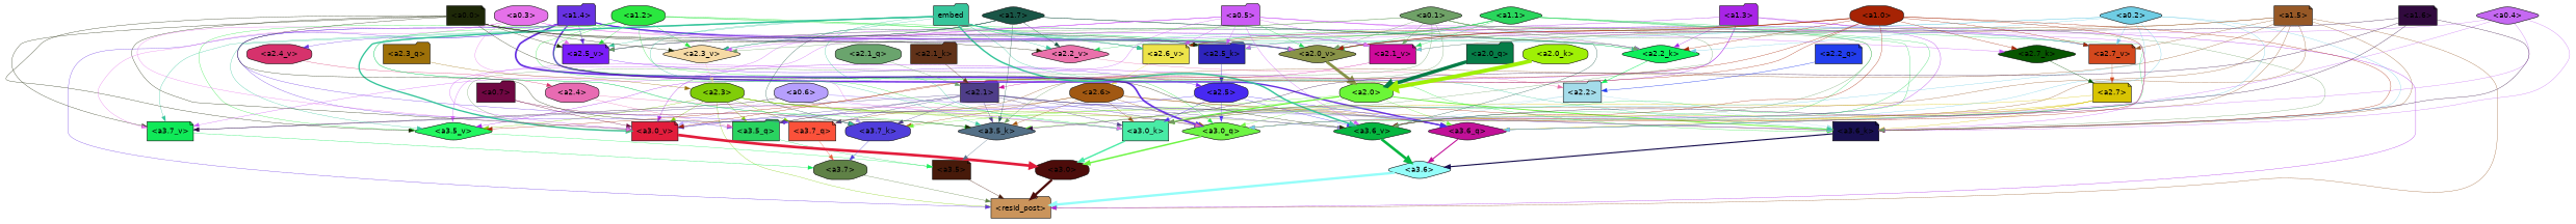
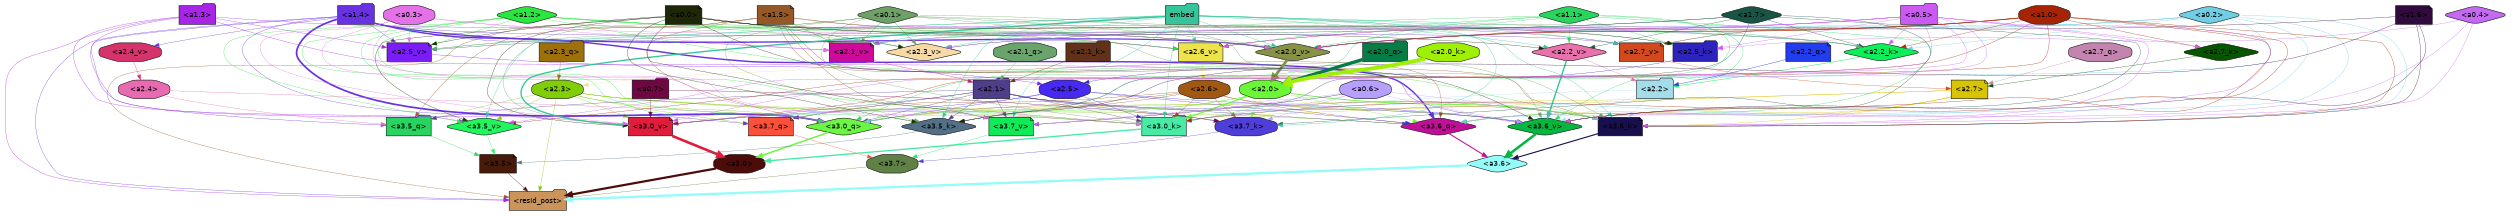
  strict digraph {
    splines=true
    node [color=black fontname=Helvetica shape=octagon style="filled, rounded"]
    edge [color="#36c59b" penwidth=0.6]
    "<a3.7>" [fillcolor="#5f8146"]
    "<resid_post>" [fillcolor="#ca945b" shape=folder]
    "<a3.6>" [fillcolor="#94fdf9" shape=diamond]
    "<a3.5>" [fillcolor="#471a0a" shape=note]
    "<a3.0>" [fillcolor="#4c0c0a"]
    "<a2.3>" [fillcolor="#80cd08"]
    "<a3.7_q>" [fillcolor="#fb513a" shape=note]
    "<a3.6_q>" [fillcolor="#c11098" shape=diamond]
    "<a3.5_q>" [fillcolor="#29d360" shape=folder]
    "<a3.0_q>" [fillcolor="#6df543" shape=diamond]
    "<a3.0_k>" [fillcolor="#48eba5" shape=folder]
    "<a3.6_v>" [fillcolor="#05b63f" shape=diamond]
    "<a3.5_v>" [fillcolor="#21f65f" shape=diamond]
    "<a3.0_v>" [fillcolor="#e21d3c" shape=note]
    "<a1.5>" [fillcolor="#965826" shape=note]
    "<a3.6_k>" [fillcolor="#180f4f" shape=note]
    "<a2.7_v>" [fillcolor="#d4481d" shape=note]
    "<a2.6_v>" [fillcolor="#ede34a" shape=note]
    "<a2.1_v>" [fillcolor="#ce0a9b" shape=note]
    "<a2.7>" [fillcolor="#d8c403" shape=note]
    "<a2.6>" [fillcolor="#a15812"]
    "<a2.1>" [fillcolor="#4f3e89" shape=folder]
    "<a3.7_k>" [fillcolor="#503edb"]
    "<a3.5_k>" [fillcolor="#547087" shape=diamond]
    "<a3.7_v>" [fillcolor="#10e958" shape=note]
    "<a1.4>" [fillcolor="#6832e2" shape=folder]
    "<a2.5_v>" [fillcolor="#7a1df8" shape=note]
    "<a2.4_v>" [fillcolor="#d6326c"]
    "<a2.0_v>" [fillcolor="#889247" shape=diamond]
    "<a2.5>" [fillcolor="#4729f2"]
    "<a2.4>" [fillcolor="#e86bb2"]
    "<a2.0>" [fillcolor="#6bf637"]
    "<a1.3>" [fillcolor="#a824e6" shape=folder]
    "<a2.2_k>" [fillcolor="#0def5a" shape=diamond]
    "<a2.2>" [fillcolor="#a4dcea" shape=folder]
    "<a1.1>" [fillcolor="#29d65c" shape=diamond]
    "<a2.5_k>" [fillcolor="#2e24bd" shape=folder]
    "<a2.2_v>" [fillcolor="#ea71ab" shape=diamond]
    "<a0.4>" [fillcolor="#c569f2" shape=diamond]
    "<a0.2>" [fillcolor="#6fcde4" shape=diamond]
-   "<a1.2>" [fillcolor="#2ae73f"]
+   "<a1.2>" [fillcolor="#2ae73f" shape=diamond]
    "<a2.3_v>" [fillcolor="#f6daa5" shape=diamond]
    "<a1.7>" [fillcolor="#195546" shape=diamond]
    "<a0.7>" [fillcolor="#6f0742" shape=folder]
    "<a0.6>" [fillcolor="#b69ffd"]
    embed [fillcolor="#36c59b" shape=folder]
    "<a1.6>" [fillcolor="#310a3e" shape=note]
    "<a1.0>" [fillcolor="#a62304"]
    "<a2.7_k>" [fillcolor="#075500" shape=diamond]
    "<a0.5>" [fillcolor="#cb5af5" shape=folder]
    "<a0.1>" [fillcolor="#6fa167" shape=diamond]
    "<a0.0>" [fillcolor="#1e2808" shape=note]
    "<a0.3>" [fillcolor="#e571e9"]
+   "<a2.7_q>" [fillcolor="#c384af"]
    "<a2.3_q>" [fillcolor="#9d7009" shape=folder]
    "<a2.2_q>" [fillcolor="#223ded" shape=note]
    "<a2.1_q>" [fillcolor="#6aa46d"]
    "<a2.0_q>" [fillcolor="#067c47" shape=folder]
    "<a2.1_k>" [fillcolor="#613219" shape=folder]
    "<a2.0_k>" [fillcolor="#9ff005"]
    "<a3.7>" -> "<resid_post>" [color="#5f8146" penwidth=0.6239100098609924]
    "<a3.6>" -> "<resid_post>" [color="#94fdf9" penwidth=4.569062113761902]
    "<a3.5>" -> "<resid_post>" [color="#471a0a"]
    "<a3.0>" -> "<resid_post>" [color="#4c0c0a" penwidth=4.283544182777405]
    "<a2.3>" -> "<resid_post>" [color="#80cd08"]
    "<a2.3>" -> "<a3.7_q>" [color="#80cd08"]
    "<a2.3>" -> "<a3.6_q>" [color="#80cd08"]
    "<a2.3>" -> "<a3.5_q>" [color="#80cd08"]
    "<a2.3>" -> "<a3.0_q>" [color="#80cd08"]
    "<a2.3>" -> "<a3.0_k>" [color="#80cd08"]
    "<a2.3>" -> "<a3.6_v>" [color="#80cd08"]
    "<a2.3>" -> "<a3.5_v>" [color="#80cd08"]
    "<a2.3>" -> "<a3.0_v>" [color="#80cd08"]
    "<a3.7_q>" -> "<a3.7>" [color="#fb513a"]
    "<a3.6_q>" -> "<a3.6>" [color="#c11098" penwidth=2.0344843566417694]
    "<a3.5_q>" -> "<a3.5>" [color="#29d360"]
    "<a3.0_q>" -> "<a3.0>" [color="#6df543" penwidth=2.863015294075012]
    "<a3.0_k>" -> "<a3.0>" [color="#48eba5" penwidth=2.6323853135108948]
    "<a3.6_v>" -> "<a3.6>" [color="#05b63f" penwidth=4.972373723983765]
    "<a3.5_v>" -> "<a3.5>" [color="#21f65f"]
    "<a3.0_v>" -> "<a3.0>" [color="#e21d3c" penwidth=5.1638524532318115]
    "<a1.5>" -> "<resid_post>" [color="#965826"]
    "<a1.5>" -> "<a3.6_q>" [color="#965826"]
    "<a1.5>" -> "<a3.5_q>" [color="#965826"]
    "<a1.5>" -> "<a3.0_q>" [color="#965826"]
    "<a1.5>" -> "<a3.0_k>" [color="#965826"]
    "<a1.5>" -> "<a3.6_k>" [color="#965826"]
    "<a1.5>" -> "<a2.7_v>" [color="#965826"]
    "<a1.5>" -> "<a2.6_v>" [color="#965826"]
    "<a1.5>" -> "<a2.1_v>" [color="#965826"]
    "<a3.6_k>" -> "<a3.6>" [color="#180f4f" penwidth=2.1770318150520325]
    "<a2.7_v>" -> "<a2.7>" [color="#d4481d"]
    "<a2.6_v>" -> "<a2.6>" [color="#ede34a"]
    "<a2.1_v>" -> "<a2.1>" [color="#ce0a9b"]
    "<a2.7>" -> "<a3.6_q>" [color="#d8c403"]
    "<a2.7>" -> "<a3.0_q>" [color="#d8c403"]
    "<a2.7>" -> "<a3.0_k>" [color="#d8c403"]
    "<a2.7>" -> "<a3.6_v>" [color="#d8c403"]
    "<a2.7>" -> "<a3.6_k>" [color="#d8c403"]
    "<a2.6>" -> "<a3.7_q>" [color="#a15812"]
    "<a2.6>" -> "<a3.6_q>" [color="#a15812"]
    "<a2.6>" -> "<a3.0_q>" [color="#a15812"]
    "<a2.6>" -> "<a3.0_k>" [color="#a15812"]
    "<a2.6>" -> "<a3.6_k>" [color="#a15812"]
    "<a2.6>" -> "<a3.7_k>" [color="#a15812"]
    "<a2.6>" -> "<a3.5_k>" [color="#a15812"]
    "<a2.1>" -> "<a3.7_q>" [color="#4f3e89"]
    "<a2.1>" -> "<a3.6_q>" [color="#4f3e89"]
    "<a2.1>" -> "<a3.5_q>" [color="#4f3e89"]
    "<a2.1>" -> "<a3.0_q>" [color="#4f3e89"]
    "<a2.1>" -> "<a3.0_k>" [color="#4f3e89"]
    "<a2.1>" -> "<a3.6_v>" [color="#4f3e89"]
    "<a2.1>" -> "<a3.0_v>" [color="#4f3e89"]
    "<a2.1>" -> "<a3.6_k>" [color="#4f3e89"]
    "<a2.1>" -> "<a3.7_k>" [color="#4f3e89"]
    "<a2.1>" -> "<a3.5_k>" [color="#4f3e89"]
    "<a2.1>" -> "<a3.7_v>" [color="#4f3e89"]
    "<a3.7_k>" -> "<a3.7>" [color="#503edb"]
    "<a3.5_k>" -> "<a3.5>" [color="#547087"]
    "<a3.7_v>" -> "<a3.7>" [color="#10e958"]
    "<a1.4>" -> "<resid_post>" [color="#6832e2"]
    "<a1.4>" -> "<a3.7_q>" [color="#6832e2"]
    "<a1.4>" -> "<a3.6_q>" [color="#6832e2" penwidth=2.7536282539367676]
    "<a1.4>" -> "<a3.5_q>" [color="#6832e2"]
    "<a1.4>" -> "<a3.0_q>" [color="#6832e2" penwidth=3.3369133472442627]
    "<a1.4>" -> "<a2.7_v>" [color="#6832e2"]
    "<a1.4>" -> "<a2.6_v>" [color="#6832e2"]
    "<a1.4>" -> "<a2.1_v>" [color="#6832e2"]
    "<a1.4>" -> "<a2.5_v>" [color="#6832e2"]
    "<a1.4>" -> "<a2.4_v>" [color="#6832e2"]
    "<a1.4>" -> "<a2.0_v>" [color="#6832e2" penwidth=2.2818827629089355]
    "<a2.5_v>" -> "<a2.5>" [color="#7a1df8"]
    "<a2.4_v>" -> "<a2.4>" [color="#d6326c"]
    "<a2.0_v>" -> "<a2.0>" [color="#889247" penwidth=5.395828627049923]
    "<a2.5>" -> "<a3.6_q>" [color="#4729f2"]
    "<a2.5>" -> "<a3.0_q>" [color="#4729f2"]
    "<a2.5>" -> "<a3.0_k>" [color="#4729f2"]
    "<a2.5>" -> "<a3.6_v>" [color="#4729f2"]
    "<a2.5>" -> "<a3.0_v>" [color="#4729f2"]
    "<a2.4>" -> "<a3.5_q>" [color="#e86bb2"]
    "<a2.4>" -> "<a3.0_q>" [color="#e86bb2"]
    "<a2.0>" -> "<a3.6_q>" [color="#6bf637"]
    "<a2.0>" -> "<a3.0_q>" [color="#6bf637"]
    "<a2.0>" -> "<a3.0_k>" [color="#6bf637" penwidth=2.239806979894638]
    "<a2.0>" -> "<a3.6_k>" [color="#6bf637" penwidth=1.7047871947288513]
    "<a2.0>" -> "<a3.7_k>" [color="#6bf637"]
    "<a2.0>" -> "<a3.5_k>" [color="#6bf637"]
    "<a1.3>" -> "<resid_post>" [color="#a824e6"]
    "<a1.3>" -> "<a3.6_v>" [color="#a824e6"]
    "<a1.3>" -> "<a3.5_v>" [color="#a824e6"]
    "<a1.3>" -> "<a3.0_v>" [color="#a824e6"]
    "<a1.3>" -> "<a2.5_v>" [color="#a824e6"]
    "<a1.3>" -> "<a2.2_k>" [color="#a824e6"]
    "<a2.2_k>" -> "<a2.2>" [color="#0def5a" penwidth=0.8810110092163086]
    "<a2.2>" -> "<a3.0_k>" [color="#a4dcea"]
    "<a2.2>" -> "<a3.6_v>" [color="#a4dcea"]
    "<a2.2>" -> "<a3.6_k>" [color="#a4dcea"]
    "<a1.1>" -> "<a3.6_q>" [color="#29d65c"]
    "<a1.1>" -> "<a3.0_q>" [color="#29d65c"]
    "<a1.1>" -> "<a3.0_k>" [color="#29d65c"]
    "<a1.1>" -> "<a3.6_v>" [color="#29d65c"]
    "<a1.1>" -> "<a2.6_v>" [color="#29d65c"]
    "<a1.1>" -> "<a2.1_v>" [color="#29d65c"]
    "<a1.1>" -> "<a2.0_v>" [color="#29d65c"]
    "<a1.1>" -> "<a2.5_k>" [color="#29d65c"]
    "<a1.1>" -> "<a2.2_v>" [color="#29d65c"]
    "<a2.5_k>" -> "<a2.5>" [color="#2e24bd"]
    "<a2.2_v>" -> "<a2.2>" [color="#ea71ab"]
    "<a0.4>" -> "<a3.6_q>" [color="#c569f2"]
-   "<a0.4>" -> "<a3.0_q>" [color="#c569f2"]
    "<a0.4>" -> "<a3.6_k>" [color="#c569f2"]
    "<a0.4>" -> "<a2.5_k>" [color="#c569f2"]
    "<a0.2>" -> "<a3.6_q>" [color="#6fcde4"]
    "<a0.2>" -> "<a3.0_q>" [color="#6fcde4"]
    "<a0.2>" -> "<a3.0_k>" [color="#6fcde4"]
    "<a0.2>" -> "<a3.6_k>" [color="#6fcde4"]
    "<a0.2>" -> "<a2.7_v>" [color="#6fcde4"]
    "<a0.2>" -> "<a2.1_v>" [color="#6fcde4"]
    "<a0.2>" -> "<a2.0_v>" [color="#6fcde4"]
    "<a0.2>" -> "<a2.2_k>" [color="#6fcde4"]
    "<a1.2>" -> "<a3.0_q>" [color="#2ae73f"]
    "<a1.2>" -> "<a3.0_k>" [color="#2ae73f"]
    "<a1.2>" -> "<a3.5_v>" [color="#2ae73f"]
    "<a1.2>" -> "<a3.6_k>" [color="#2ae73f"]
    "<a1.2>" -> "<a2.6_v>" [color="#2ae73f"]
    "<a1.2>" -> "<a3.5_k>" [color="#2ae73f"]
    "<a1.2>" -> "<a2.5_v>" [color="#2ae73f"]
    "<a1.2>" -> "<a2.0_v>" [color="#2ae73f"]
    "<a1.2>" -> "<a2.2_k>" [color="#2ae73f"]
    "<a1.2>" -> "<a2.3_v>" [color="#2ae73f"]
    "<a2.3_v>" -> "<a2.3>" [color="#f6daa5"]
    "<a1.7>" -> "<a3.6_v>" [color="#195546"]
    "<a1.7>" -> "<a3.7_k>" [color="#195546"]
    "<a1.7>" -> "<a3.5_k>" [color="#195546"]
    "<a1.7>" -> "<a2.5_v>" [color="#195546"]
    "<a1.7>" -> "<a2.2_k>" [color="#195546"]
    "<a1.7>" -> "<a2.2_v>" [color="#195546"]
    "<a1.7>" -> "<a2.3_v>" [color="#195546"]
    "<a0.7>" -> "<a3.0_v>" [color="#6f0742"]
    "<a0.7>" -> "<a3.7_k>" [color="#6f0742"]
    "<a0.6>" -> "<a3.0_k>" [color="#b69ffd"]
    "<a0.6>" -> "<a3.6_v>" [color="#b69ffd"]
    "<a0.6>" -> "<a3.0_v>" [color="#b69ffd"]
    "<a0.6>" -> "<a3.6_k>" [color="#b69ffd"]
    "<a0.6>" -> "<a3.7_k>" [color="#b69ffd"]
    "<a0.6>" -> "<a3.7_v>" [color="#310a3e"]
    embed -> "<a3.0_k>"
-   embed -> "<a3.6_v>" [penwidth=2.7369276881217957]
+   "<a2.2_v>" -> "<a3.6_v>" [penwidth=2.7369276881217957]
    embed -> "<a3.5_v>"
    embed -> "<a3.0_v>" [penwidth=2.5778204202651978]
    embed -> "<a3.6_k>"
    embed -> "<a2.7_v>"
    embed -> "<a2.6_v>"
    embed -> "<a2.1_v>"
    embed -> "<a3.7_k>"
    embed -> "<a3.5_k>"
    embed -> "<a3.7_v>"
    embed -> "<a2.5_v>"
    embed -> "<a2.0_v>"
    embed -> "<a2.2_k>" [penwidth=0.6363201141357422]
    embed -> "<a2.5_k>"
    embed -> "<a2.2_v>" [penwidth=0.6175012588500977]
    embed -> "<a2.3_v>"
    "<a1.6>" -> "<a3.6_v>" [color="#310a3e"]
    "<a1.6>" -> "<a3.6_k>" [color="#310a3e"]
    "<a1.6>" -> "<a3.5_k>" [color="#310a3e"]
    "<a1.6>" -> "<a2.0_v>" [color="#310a3e"]
    "<a1.0>" -> "<a3.0_k>" [color="#a62304"]
    "<a1.0>" -> "<a3.6_v>" [color="#a62304"]
    "<a1.0>" -> "<a3.5_v>" [color="#a62304"]
    "<a1.0>" -> "<a3.0_v>" [color="#a62304"]
    "<a1.0>" -> "<a3.6_k>" [color="#a62304"]
    "<a1.0>" -> "<a2.7_v>" [color="#a62304"]
    "<a1.0>" -> "<a2.6_v>" [color="#a62304"]
    "<a1.0>" -> "<a2.0_v>" [color="#a62304" penwidth=1.2978954315185547]
    "<a1.0>" -> "<a2.2_k>" [color="#a62304"]
    "<a1.0>" -> "<a2.7_k>" [color="#a62304"]
    "<a2.7_k>" -> "<a2.7>" [color="#075500"]
    "<a0.5>" -> "<a3.6_v>" [color="#cb5af5"]
    "<a0.5>" -> "<a3.5_v>" [color="#cb5af5"]
    "<a0.5>" -> "<a3.0_v>" [color="#cb5af5"]
    "<a0.5>" -> "<a3.6_k>" [color="#cb5af5"]
    "<a0.5>" -> "<a2.6_v>" [color="#cb5af5"]
    "<a0.5>" -> "<a2.1_v>" [color="#cb5af5"]
    "<a0.5>" -> "<a3.7_v>" [color="#cb5af5"]
-   "<a0.5>" -> "<a2.0_v>" [color="#29d65c"]
+   "<a0.5>" -> "<a2.0_v>" [color="#cb5af5"]
    "<a0.5>" -> "<a2.2_k>" [color="#cb5af5"]
    "<a0.5>" -> "<a2.5_k>" [color="#cb5af5"]
    "<a0.5>" -> "<a2.3_v>" [color="#cb5af5"]
    "<a0.5>" -> "<a2.7_k>" [color="#cb5af5"]
    "<a0.1>" -> "<a3.0_k>" [color="#6fa167"]
    "<a0.1>" -> "<a3.6_v>" [color="#6fa167"]
    "<a0.1>" -> "<a3.0_v>" [color="#6fa167"]
    "<a0.1>" -> "<a3.6_k>" [color="#6fa167"]
    "<a0.1>" -> "<a2.1_v>" [color="#6fa167"]
    "<a0.1>" -> "<a3.5_k>" [color="#6fa167"]
    "<a0.1>" -> "<a2.5_v>" [color="#6fa167"]
    "<a0.1>" -> "<a2.0_v>" [color="#6fa167"]
    "<a0.1>" -> "<a2.2_k>" [color="#6fa167"]
    "<a0.1>" -> "<a2.3_v>" [color="#6fa167"]
    "<a0.0>" -> "<a3.6_v>" [color="#1e2808"]
    "<a0.0>" -> "<a3.5_v>" [color="#1e2808"]
    "<a0.0>" -> "<a3.0_v>" [color="#1e2808"]
    "<a0.0>" -> "<a3.5_k>" [color="#1e2808"]
    "<a0.0>" -> "<a3.7_v>" [color="#1e2808"]
    "<a0.0>" -> "<a2.5_v>" [color="#1e2808"]
    "<a0.0>" -> "<a2.0_v>" [color="#1e2808"]
    "<a0.0>" -> "<a2.5_k>" [color="#1e2808"]
    "<a0.0>" -> "<a2.2_v>" [color="#1e2808"]
    "<a0.0>" -> "<a2.3_v>" [color="#1e2808"]
    "<a0.3>" -> "<a3.0_k>" [color="#e571e9"]
    "<a0.3>" -> "<a3.0_v>" [color="#e571e9"]
    "<a0.3>" -> "<a2.1_v>" [color="#e571e9"]
    "<a0.3>" -> "<a3.7_v>" [color="#e571e9"]
    "<a0.3>" -> "<a2.5_v>" [color="#e571e9"]
    "<a0.3>" -> "<a2.0_v>" [color="#e571e9"]
+   "<a2.7_q>" -> "<a2.7>" [color="#c384af"]
    "<a2.3_q>" -> "<a2.3>" [color="#9d7009"]
    "<a2.2_q>" -> "<a2.2>" [color="#223ded" penwidth=0.7441773414611816]
    "<a2.1_q>" -> "<a2.1>" [color="#6aa46d"]
    "<a2.0_q>" -> "<a2.0>" [color="#067c47" penwidth=6.422367453575134]
    "<a2.1_k>" -> "<a2.1>" [color="#613219"]
    "<a2.0_k>" -> "<a2.0>" [color="#9ff005" penwidth=7.398894429206848]
  }
